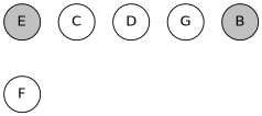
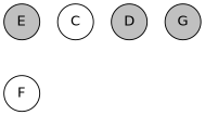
  graph {
    mindist=.1
    node [fillcolor=gray fontname=Helvetica margin=0 shape=circle style=filled]
    edge [style=invis]
    E
    F [fillcolor=white]
    C [fillcolor=white]
-   D [fillcolor=white]
-   G [fillcolor=white]
-   B
+   D
+   G
    subgraph sub_1 {
      E
      F
    }
    E -- F
    F -- F
  }
